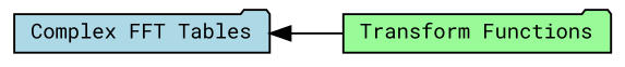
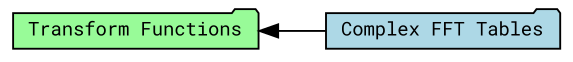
  digraph {
    rankdir=LR
    fontname="Roboto Mono"
    node [color=black fontname="Roboto Mono" fontsize=10 shape=folder style=filled]
    n1 [fillcolor=lightblue fontcolor=black height=0.2 label="Complex FFT Tables" width=0.4]
    n2 [fillcolor=palegreen height=0.2 label="Transform Functions" width=0.4]
-   n1 -> n2 [dir=back fontname="Roboto Mono" fontsize=10 labelfontname=Helvetica labelfontsize=10 shape=plaintext style=solid]
+   n2 -> n1 [dir=back fontname="Roboto Mono" fontsize=10 labelfontname=Helvetica labelfontsize=10 shape=plaintext style=solid]
  }
